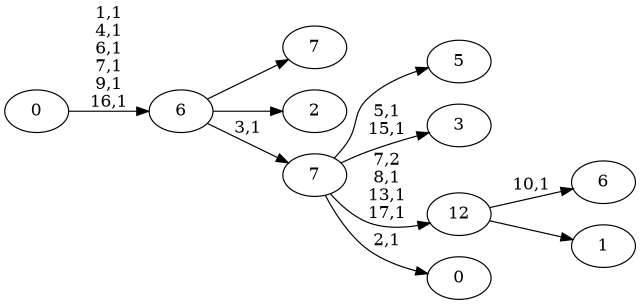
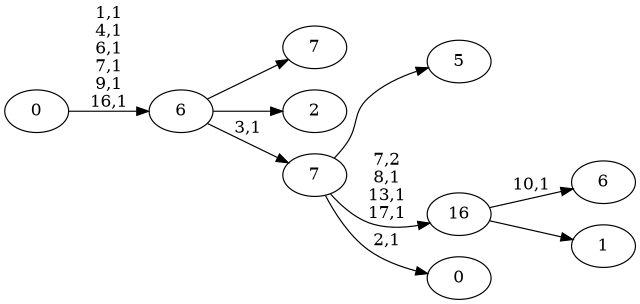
  digraph {
    rankdir=LR
    n1 [label=7]
    n2 [label=6]
    n3 [label=5]
-   n4 [label=3]
    n5 [label=2]
    n6 [label=1]
-   12
+   12 [label=16]
    n8 [label=0]
    7
    6
    0
    12 -> n2 [label="10,1"]
    12 -> n6
    7 -> n3
-   7 -> n4 [label="5,1\n15,1"]
    7 -> 12 [label="7,2\n8,1\n13,1\n17,1"]
    7 -> n8 [label="2,1"]
    6 -> n1
    6 -> n5
    6 -> 7 [label="3,1"]
    0 -> 6 [label="1,1\n4,1\n6,1\n7,1\n9,1\n16,1"]
  }
